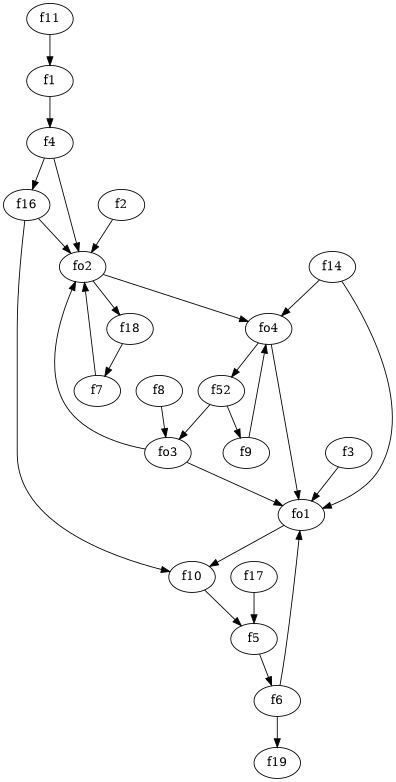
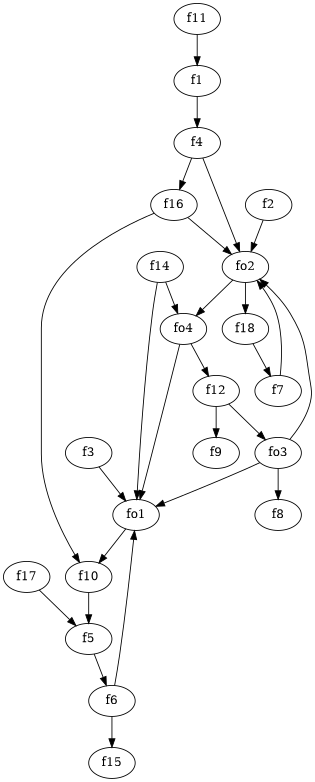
  strict digraph {
    edge [weight=2]
    f1
    f4
    fo2
    f16
    f2
    fo4
    n7 [label=f18]
    f3
    fo1
    f10
    f5
    f6
-   f15 [label=f19]
+   f15
    f7
    f8
    fo3
    f9
-   f12 [label=f52]
+   f12
    f11
    f14
    f17
    f1 -> f4
    f4 -> fo2
    f4 -> f16
    fo2 -> fo4
    fo2 -> n7
    f16 -> fo2
    f16 -> f10
    f2 -> fo2
    fo4 -> fo1
    fo4 -> f12
    n7 -> f7
    f3 -> fo1
    fo1 -> f10
    f10 -> f5
    f5 -> f6
    f6 -> fo1
    f6 -> f15
    f7 -> fo2
-   f8 -> fo3
+   fo3 -> f8
    fo3 -> fo2
    fo3 -> fo1
-   f9 -> fo4
    f12 -> fo3
    f12 -> f9
    f11 -> f1
    f14 -> fo4
    f14 -> fo1
    f17 -> f5
  }
